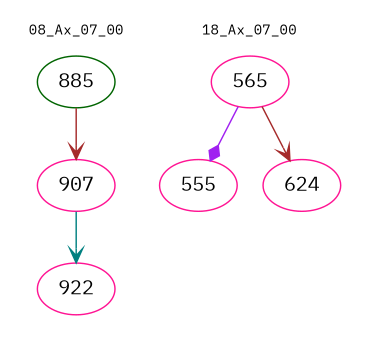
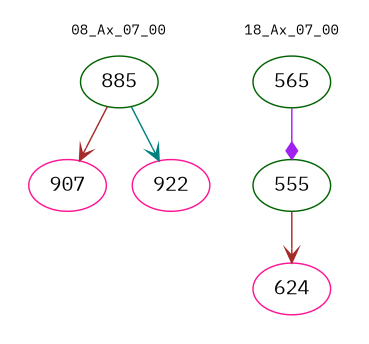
  digraph {
    fontname="IBM Plex Mono"
    node [color=deeppink fontname="IBM Plex Mono"]
    edge [arrowhead=vee color=brown fontname="IBM Plex Mono"]
    n1 [label=907]
    n2 [color=darkgreen label=885]
    n3 [label=922]
-   n4 [label=565]
-   n5 [label=555]
+   n4 [color=darkgreen label=565]
+   n5 [color=darkgreen label=555]
    n6 [label=624]
    subgraph cluster_1 {
      color=white
      fontsize=10
      label="08_Ax_07_00"
      n1
      n2
      n3
    }
    subgraph cluster_2 {
      color=white
      fontsize=10
      label="18_Ax_07_00"
      n4
      n5
      n6
    }
-   n1 -> n3 [color=teal]
+   n2 -> n3 [color=teal]
    n2 -> n1
    n4 -> n5 [arrowhead=diamond color=purple]
-   n4 -> n6
+   n5 -> n6
  }
